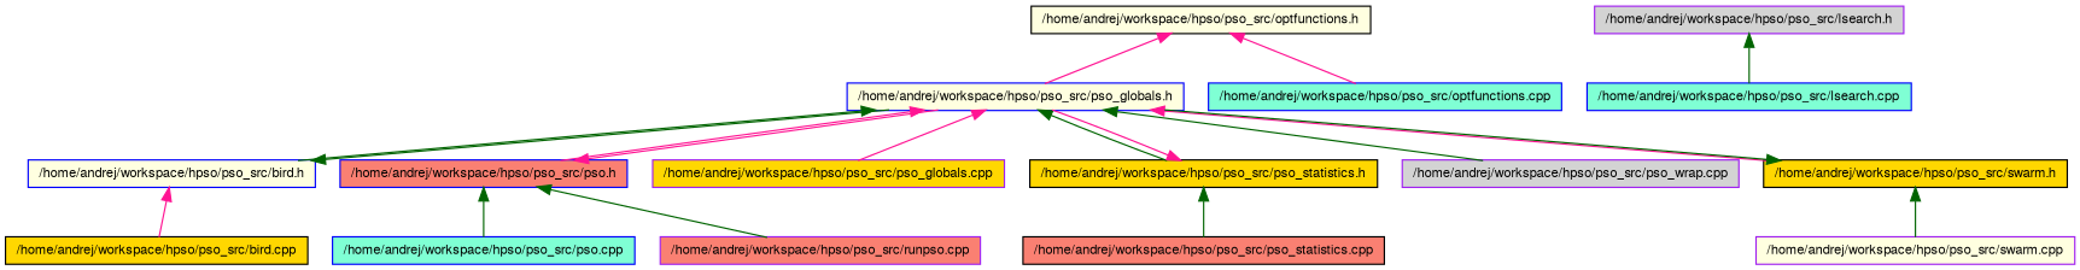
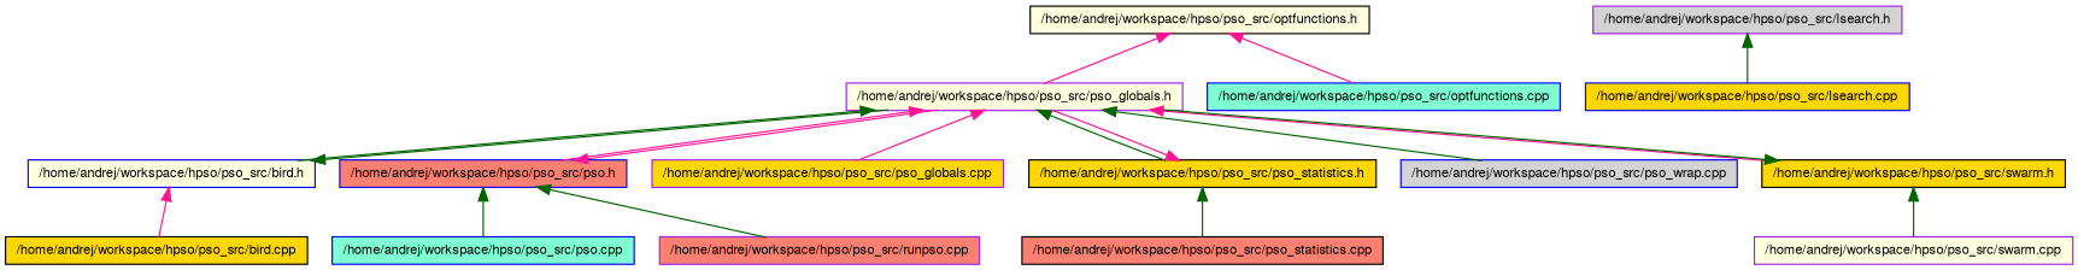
  digraph {
    node [color=purple fillcolor=lightyellow fontname=FreeSans fontsize=10 shape=record style=filled]
    edge [color=darkgreen dir=back fontname=FreeSans fontsize=10 labelfontname=FreeSans labelfontsize=10 style=solid]
    n1 [color=black fontcolor=black height=0.2 label="/home/andrej/workspace/hpso/pso_src/optfunctions.h" width=0.4]
-   n2 [color=blue height=0.2 label="/home/andrej/workspace/hpso/pso_src/pso_globals.h" width=0.4]
+   n2 [height=0.2 label="/home/andrej/workspace/hpso/pso_src/pso_globals.h" width=0.4]
    n3 [color=blue fillcolor=aquamarine height=0.2 label="/home/andrej/workspace/hpso/pso_src/optfunctions.cpp" width=0.4]
    n4 [color=blue height=0.2 label="/home/andrej/workspace/hpso/pso_src/bird.h" width=0.4]
    n5 [color=blue fillcolor=salmon height=0.2 label="/home/andrej/workspace/hpso/pso_src/pso.h" width=0.4]
    n6 [fillcolor=gold height=0.2 label="/home/andrej/workspace/hpso/pso_src/pso_globals.cpp" width=0.4]
    n7 [color=black fillcolor=gold height=0.2 label="/home/andrej/workspace/hpso/pso_src/pso_statistics.h" width=0.4]
-   n8 [fillcolor=lightgrey height=0.2 label="/home/andrej/workspace/hpso/pso_src/pso_wrap.cpp" width=0.4]
+   n8 [color=blue fillcolor=lightgrey height=0.2 label="/home/andrej/workspace/hpso/pso_src/pso_wrap.cpp" width=0.4]
    n9 [color=black fillcolor=gold height=0.2 label="/home/andrej/workspace/hpso/pso_src/swarm.h" width=0.4]
    n10 [color=black fillcolor=gold height=0.2 label="/home/andrej/workspace/hpso/pso_src/bird.cpp" width=0.4]
    n11 [fillcolor=lightgrey height=0.2 label="/home/andrej/workspace/hpso/pso_src/lsearch.h" width=0.4]
-   n12 [color=blue fillcolor=aquamarine height=0.2 label="/home/andrej/workspace/hpso/pso_src/lsearch.cpp" width=0.4]
+   n12 [color=blue fillcolor=gold height=0.2 label="/home/andrej/workspace/hpso/pso_src/lsearch.cpp" width=0.4]
    n13 [color=blue fillcolor=aquamarine height=0.2 label="/home/andrej/workspace/hpso/pso_src/pso.cpp" width=0.4]
    n14 [fillcolor=salmon height=0.2 label="/home/andrej/workspace/hpso/pso_src/runpso.cpp" width=0.4]
    n15 [color=black fillcolor=salmon height=0.2 label="/home/andrej/workspace/hpso/pso_src/pso_statistics.cpp" width=0.4]
    n16 [height=0.2 label="/home/andrej/workspace/hpso/pso_src/swarm.cpp" width=0.4]
    n1 -> n2 [color=deeppink]
    n1 -> n3 [color=deeppink]
    n2 -> n4
    n2 -> n5 [color=deeppink]
    n2 -> n6 [color=deeppink]
    n2 -> n7
    n2 -> n8
    n2 -> n9 [color=deeppink]
    n4 -> n2
    n4 -> n10 [color=deeppink]
    n5 -> n2 [color=deeppink]
    n5 -> n13
    n5 -> n14
    n7 -> n2 [color=deeppink]
    n7 -> n15
    n9 -> n2
    n9 -> n16
    n11 -> n12
  }
